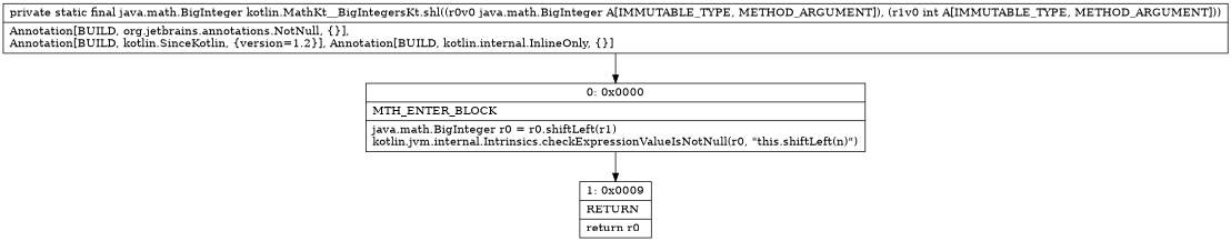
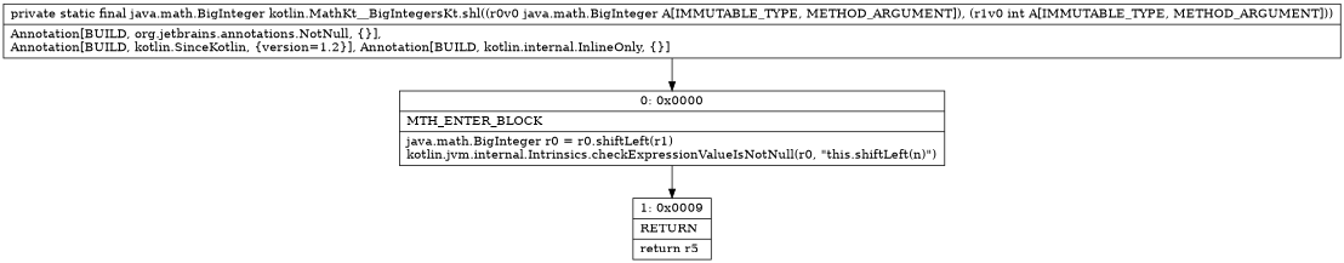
  digraph {
    node [shape=record]
    n1 [label="{0\:\ 0x0000|MTH_ENTER_BLOCK\l|java.math.BigInteger r0 = r0.shiftLeft(r1)\lkotlin.jvm.internal.Intrinsics.checkExpressionValueIsNotNull(r0, \"this.shiftLeft(n)\")\l}"]
-   n2 [label="{1\:\ 0x0009|RETURN\l|return r0\l}"]
+   n2 [label="{1\:\ 0x0009|RETURN\l|return r5\l}"]
    n3 [label="{private static final java.math.BigInteger kotlin.MathKt__BigIntegersKt.shl((r0v0 java.math.BigInteger A[IMMUTABLE_TYPE, METHOD_ARGUMENT]), (r1v0 int A[IMMUTABLE_TYPE, METHOD_ARGUMENT]))  | Annotation[BUILD, org.jetbrains.annotations.NotNull, \{\}], \lAnnotation[BUILD, kotlin.SinceKotlin, \{version=1.2\}], Annotation[BUILD, kotlin.internal.InlineOnly, \{\}]\l}"]
    n1 -> n2
    n3 -> n1
  }
